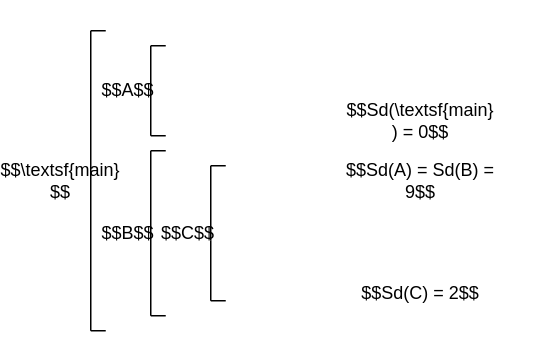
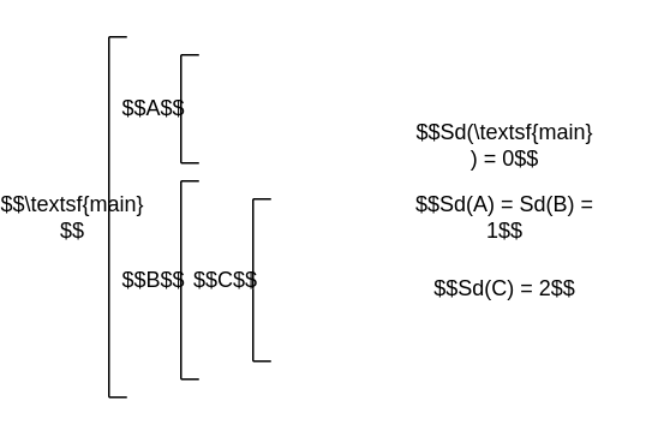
  <mxCell id="0" />
  <mxCell id="1" parent="0" />
  <mxCell id="2" value="" style="endArrow=none;html=1;rounded=0;" parent="1" edge="1"><mxGeometry width="50" height="50" relative="1" as="geometry"><mxPoint x="60" y="220" as="sourcePoint" /><mxPoint x="60" y="20" as="targetPoint" /></mxGeometry></mxCell>
  <mxCell id="3" value="" style="endArrow=none;html=1;rounded=0;" parent="1" edge="1"><mxGeometry width="50" height="50" relative="1" as="geometry"><mxPoint x="60" y="220" as="sourcePoint" /><mxPoint x="70" y="220" as="targetPoint" /></mxGeometry></mxCell>
  <mxCell id="4" value="" style="endArrow=none;html=1;rounded=0;" parent="1" edge="1"><mxGeometry width="50" height="50" relative="1" as="geometry"><mxPoint x="70" y="20" as="sourcePoint" /><mxPoint x="60" y="20" as="targetPoint" /></mxGeometry></mxCell>
  <mxCell id="5" value="" style="endArrow=none;html=1;rounded=0;" parent="1" edge="1"><mxGeometry width="50" height="50" relative="1" as="geometry"><mxPoint x="100" y="210" as="sourcePoint" /><mxPoint x="100" y="100" as="targetPoint" /></mxGeometry></mxCell>
  <mxCell id="6" value="" style="endArrow=none;html=1;rounded=0;" parent="1" edge="1"><mxGeometry width="50" height="50" relative="1" as="geometry"><mxPoint x="100" y="90" as="sourcePoint" /><mxPoint x="100" y="30" as="targetPoint" /></mxGeometry></mxCell>
  <mxCell id="7" value="" style="endArrow=none;html=1;rounded=0;" parent="1" edge="1"><mxGeometry width="50" height="50" relative="1" as="geometry"><mxPoint x="100" y="30" as="sourcePoint" /><mxPoint x="110" y="30" as="targetPoint" /></mxGeometry></mxCell>
  <mxCell id="8" value="" style="endArrow=none;html=1;rounded=0;" parent="1" edge="1"><mxGeometry width="50" height="50" relative="1" as="geometry"><mxPoint x="100" y="90" as="sourcePoint" /><mxPoint x="110" y="90" as="targetPoint" /></mxGeometry></mxCell>
  <mxCell id="9" value="" style="endArrow=none;html=1;rounded=0;" parent="1" edge="1"><mxGeometry width="50" height="50" relative="1" as="geometry"><mxPoint x="100" y="100" as="sourcePoint" /><mxPoint x="110" y="100" as="targetPoint" /></mxGeometry></mxCell>
  <mxCell id="10" value="" style="endArrow=none;html=1;rounded=0;" parent="1" edge="1"><mxGeometry width="50" height="50" relative="1" as="geometry"><mxPoint x="100" y="210" as="sourcePoint" /><mxPoint x="110" y="210" as="targetPoint" /></mxGeometry></mxCell>
  <mxCell id="11" value="" style="endArrow=none;html=1;rounded=0;" parent="1" edge="1"><mxGeometry width="50" height="50" relative="1" as="geometry"><mxPoint x="140" y="200" as="sourcePoint" /><mxPoint x="140" y="160" as="targetPoint" /></mxGeometry></mxCell>
  <mxCell id="12" value="" style="endArrow=none;html=1;rounded=0;" parent="1" edge="1"><mxGeometry width="50" height="50" relative="1" as="geometry"><mxPoint x="140" y="110" as="sourcePoint" /><mxPoint x="140" y="160" as="targetPoint" /></mxGeometry></mxCell>
  <mxCell id="13" value="" style="endArrow=none;html=1;rounded=0;" parent="1" edge="1"><mxGeometry width="50" height="50" relative="1" as="geometry"><mxPoint x="140" y="200" as="sourcePoint" /><mxPoint x="150" y="200" as="targetPoint" /></mxGeometry></mxCell>
  <mxCell id="14" value="" style="endArrow=none;html=1;rounded=0;" parent="1" edge="1"><mxGeometry width="50" height="50" relative="1" as="geometry"><mxPoint x="140" y="110" as="sourcePoint" /><mxPoint x="150" y="110" as="targetPoint" /></mxGeometry></mxCell>
  <mxCell id="15" value="$$\textsf{main}&lt;br&gt;$$" style="text;html=1;strokeColor=none;fillColor=none;align=center;verticalAlign=middle;whiteSpace=wrap;rounded=0;" parent="1" vertex="1"><mxGeometry x="20" y="100" width="40" height="40" as="geometry" /></mxCell>
  <mxCell id="16" value="$$A$$" style="text;html=1;strokeColor=none;fillColor=none;align=center;verticalAlign=middle;whiteSpace=wrap;rounded=0;" parent="1" vertex="1"><mxGeometry x="70" y="30" width="30" height="60" as="geometry" /></mxCell>
  <mxCell id="17" value="$$B$$" style="text;html=1;strokeColor=none;fillColor=none;align=center;verticalAlign=middle;whiteSpace=wrap;rounded=0;" parent="1" vertex="1"><mxGeometry x="70" y="100" width="30" height="110" as="geometry" /></mxCell>
  <mxCell id="18" value="$$C$$" style="text;html=1;strokeColor=none;fillColor=none;align=center;verticalAlign=middle;whiteSpace=wrap;rounded=0;" parent="1" vertex="1"><mxGeometry x="110" y="110" width="30" height="90" as="geometry" /></mxCell>
  <mxCell id="19" value="$$Sd(\textsf{main}&lt;br&gt;) = 0$$" style="text;html=1;strokeColor=none;fillColor=none;align=center;verticalAlign=middle;whiteSpace=wrap;rounded=0;" vertex="1" parent="1"><mxGeometry x="220" y="60" width="120" height="40" as="geometry" /></mxCell>
- <mxCell id="20" value="$$Sd(A) = Sd(B) = 9$$" style="text;html=1;strokeColor=none;fillColor=none;align=center;verticalAlign=middle;whiteSpace=wrap;rounded=0;" vertex="1" parent="1"><mxGeometry x="220" y="100" width="120" height="40" as="geometry" /></mxCell>
- <mxCell id="21" value="$$Sd(C) = 2$$" style="text;html=1;strokeColor=none;fillColor=none;align=center;verticalAlign=middle;whiteSpace=wrap;rounded=0;" vertex="1" parent="1"><mxGeometry x="220" y="175" width="120" height="40" as="geometry" /></mxCell>
+ <mxCell id="20" value="$$Sd(A) = Sd(B) = 1$$" style="text;html=1;strokeColor=none;fillColor=none;align=center;verticalAlign=middle;whiteSpace=wrap;rounded=0;" vertex="1" parent="1"><mxGeometry x="220" y="100" width="120" height="40" as="geometry" /></mxCell>
+ <mxCell id="21" value="$$Sd(C) = 2$$" style="text;html=1;strokeColor=none;fillColor=none;align=center;verticalAlign=middle;whiteSpace=wrap;rounded=0;" vertex="1" parent="1"><mxGeometry x="220" y="140" width="120" height="40" as="geometry" /></mxCell>
